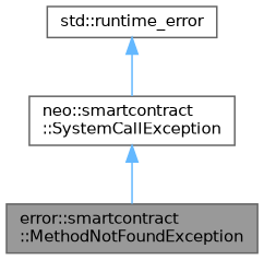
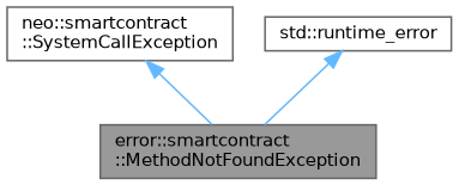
  digraph {
    node [color=gray40 fillcolor=white fontname=Helvetica fontsize=10 shape=box style=filled]
    edge [color=steelblue1 dir=back fontname=Helvetica fontsize=10 labelfontname=Helvetica labelfontsize=10 style=solid]
    n1 [fillcolor=grey60 fontcolor=black height=0.2 label="error::smartcontract\l::MethodNotFoundException" width=0.4]
    n2 [height=0.2 label="neo::smartcontract\l::SystemCallException" width=0.4]
    n3 [height=0.2 label="std::runtime_error" width=0.4]
    n2 -> n1
-   n3 -> n2
+   n3 -> n1
  }
